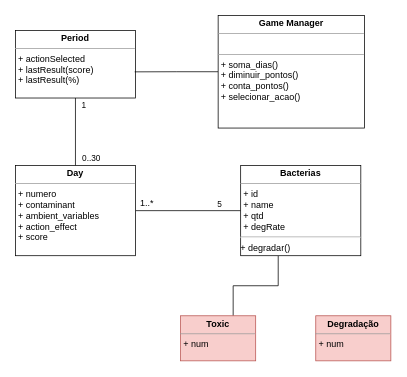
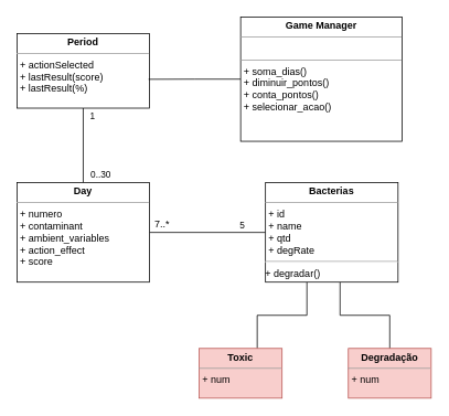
  <mxCell id="0" />
  <mxCell id="1" parent="0" />
  <mxCell id="2" style="edgeStyle=orthogonalEdgeStyle;rounded=0;orthogonalLoop=1;jettySize=auto;html=1;endArrow=none;endFill=0;" parent="1" source="5" target="8" edge="1"><mxGeometry relative="1" as="geometry" /></mxCell>
  <mxCell id="3" value="1" style="edgeLabel;html=1;align=center;verticalAlign=middle;resizable=0;points=[];" parent="2" vertex="1" connectable="0"><mxGeometry x="0.321" y="-1" relative="1" as="geometry"><mxPoint x="11" y="-49.43" as="offset" /></mxGeometry></mxCell>
  <mxCell id="4" value="0..30" style="edgeLabel;html=1;align=center;verticalAlign=middle;resizable=0;points=[];" parent="2" vertex="1" connectable="0"><mxGeometry x="-0.695" relative="1" as="geometry"><mxPoint x="20" y="66.29" as="offset" /></mxGeometry></mxCell>
  <mxCell id="5" value="&lt;p style=&quot;margin: 0px ; margin-top: 4px ; text-align: center&quot;&gt;&lt;b&gt;Period&lt;/b&gt;&lt;/p&gt;&lt;hr size=&quot;1&quot;&gt;&lt;p style=&quot;margin: 0px ; margin-left: 4px&quot;&gt;+ actionSelected&lt;/p&gt;&lt;p style=&quot;margin: 0px ; margin-left: 4px&quot;&gt;+ lastResult(score)&lt;/p&gt;&lt;p style=&quot;margin: 0px ; margin-left: 4px&quot;&gt;+ lastResult(%)&lt;/p&gt;&lt;p style=&quot;margin: 0px ; margin-left: 4px&quot;&gt;&lt;br&gt;&lt;/p&gt;" style="verticalAlign=top;align=left;overflow=fill;fontSize=12;fontFamily=Helvetica;html=1;" parent="1" vertex="1"><mxGeometry x="20" y="40" width="160" height="90" as="geometry" /></mxCell>
  <mxCell id="6" style="edgeStyle=orthogonalEdgeStyle;rounded=0;orthogonalLoop=1;jettySize=auto;html=1;endArrow=none;endFill=0;" parent="1" source="8" target="11" edge="1"><mxGeometry relative="1" as="geometry" /></mxCell>
  <mxCell id="7" value="5" style="edgeLabel;html=1;align=center;verticalAlign=middle;resizable=0;points=[];" parent="6" vertex="1" connectable="0"><mxGeometry x="-0.86" relative="1" as="geometry"><mxPoint x="101.43" y="-10" as="offset" /></mxGeometry></mxCell>
  <mxCell id="8" value="&lt;p style=&quot;margin: 0px ; margin-top: 4px ; text-align: center&quot;&gt;&lt;b&gt;Day&lt;/b&gt;&lt;/p&gt;&lt;hr size=&quot;1&quot;&gt;&lt;p style=&quot;margin: 0px ; margin-left: 4px&quot;&gt;+ numero&lt;/p&gt;&lt;p style=&quot;margin: 0px ; margin-left: 4px&quot;&gt;+ contaminant&lt;/p&gt;&lt;p style=&quot;margin: 0px ; margin-left: 4px&quot;&gt;+ ambient_variables&lt;/p&gt;&lt;p style=&quot;margin: 0px ; margin-left: 4px&quot;&gt;+ action_effect&lt;/p&gt;&lt;p style=&quot;margin: 0px ; margin-left: 4px&quot;&gt;+ score&lt;/p&gt;" style="verticalAlign=top;align=left;overflow=fill;fontSize=12;fontFamily=Helvetica;html=1;" parent="1" vertex="1"><mxGeometry x="20" y="220" width="160" height="120" as="geometry" /></mxCell>
  <mxCell id="9" style="edgeStyle=orthogonalEdgeStyle;rounded=0;orthogonalLoop=1;jettySize=auto;html=1;endArrow=none;endFill=0;" parent="1" source="11" target="12" edge="1"><mxGeometry relative="1" as="geometry"><Array as="points"><mxPoint x="370" y="380" /><mxPoint x="310" y="380" /></Array></mxGeometry></mxCell>
+ <mxCell id="10" style="edgeStyle=orthogonalEdgeStyle;rounded=0;orthogonalLoop=1;jettySize=auto;html=1;endArrow=none;endFill=0;" parent="1" source="11" target="13" edge="1"><mxGeometry relative="1" as="geometry"><Array as="points"><mxPoint x="410" y="380" /><mxPoint x="470" y="380" /></Array></mxGeometry></mxCell>
  <mxCell id="11" value="&lt;p style=&quot;margin: 0px ; margin-top: 4px ; text-align: center&quot;&gt;&lt;b&gt;Bacterias&lt;/b&gt;&lt;/p&gt;&lt;hr size=&quot;1&quot;&gt;&lt;p style=&quot;margin: 0px ; margin-left: 4px&quot;&gt;+ id&lt;br&gt;&lt;/p&gt;&lt;p style=&quot;margin: 0px ; margin-left: 4px&quot;&gt;+ name&lt;/p&gt;&lt;p style=&quot;margin: 0px ; margin-left: 4px&quot;&gt;+ qtd&lt;/p&gt;&lt;p style=&quot;margin: 0px ; margin-left: 4px&quot;&gt;+ degRate&lt;/p&gt;&lt;hr&gt;+ degradar()" style="verticalAlign=top;align=left;overflow=fill;fontSize=12;fontFamily=Helvetica;html=1;" parent="1" vertex="1"><mxGeometry x="320" y="220" width="160" height="120" as="geometry" /></mxCell>
  <mxCell id="12" value="&lt;p style=&quot;margin: 0px ; margin-top: 4px ; text-align: center&quot;&gt;&lt;b&gt;Toxic&lt;/b&gt;&lt;/p&gt;&lt;hr size=&quot;1&quot;&gt;&lt;p style=&quot;margin: 0px ; margin-left: 4px&quot;&gt;+ num&lt;/p&gt;" style="verticalAlign=top;align=left;overflow=fill;fontSize=12;fontFamily=Helvetica;html=1;fillColor=#f8cecc;strokeColor=#b85450;" parent="1" vertex="1"><mxGeometry x="240" y="420" width="100" height="60" as="geometry" /></mxCell>
  <mxCell id="13" value="&lt;p style=&quot;margin: 0px ; margin-top: 4px ; text-align: center&quot;&gt;&lt;b&gt;Degradação&lt;/b&gt;&lt;/p&gt;&lt;hr size=&quot;1&quot;&gt;&lt;p style=&quot;margin: 0px ; margin-left: 4px&quot;&gt;+ num&lt;/p&gt;" style="verticalAlign=top;align=left;overflow=fill;fontSize=12;fontFamily=Helvetica;html=1;fillColor=#f8cecc;strokeColor=#b85450;" parent="1" vertex="1"><mxGeometry x="420" y="420" width="100" height="60" as="geometry" /></mxCell>
- <mxCell id="14" value="1..*" style="text;html=1;align=center;verticalAlign=middle;resizable=0;points=[];autosize=1;" parent="1" vertex="1"><mxGeometry x="180" y="260" width="30" height="20" as="geometry" /></mxCell>
+ <mxCell id="14" value="7..*" style="text;html=1;align=center;verticalAlign=middle;resizable=0;points=[];autosize=1;" parent="1" vertex="1"><mxGeometry x="180" y="260" width="30" height="20" as="geometry" /></mxCell>
  <mxCell id="15" style="edgeStyle=orthogonalEdgeStyle;rounded=0;orthogonalLoop=1;jettySize=auto;html=1;entryX=0.993;entryY=0.613;entryDx=0;entryDy=0;entryPerimeter=0;endArrow=none;endFill=0;" parent="1" source="16" target="5" edge="1"><mxGeometry relative="1" as="geometry" /></mxCell>
  <mxCell id="16" value="&lt;p style=&quot;margin: 0px ; margin-top: 4px ; text-align: center&quot;&gt;&lt;b&gt;Game Manager&lt;/b&gt;&lt;/p&gt;&lt;hr size=&quot;1&quot;&gt;&lt;p style=&quot;margin: 0px ; margin-left: 4px&quot;&gt;&lt;br&gt;&lt;/p&gt;&lt;hr size=&quot;1&quot;&gt;&lt;p style=&quot;margin: 0px ; margin-left: 4px&quot;&gt;+ soma_dias()&lt;/p&gt;&lt;p style=&quot;margin: 0px ; margin-left: 4px&quot;&gt;+ diminuir_pontos()&lt;/p&gt;&lt;p style=&quot;margin: 0px ; margin-left: 4px&quot;&gt;+ conta_pontos()&lt;/p&gt;&lt;p style=&quot;margin: 0px ; margin-left: 4px&quot;&gt;+ selecionar_acao()&lt;/p&gt;&lt;p style=&quot;margin: 0px ; margin-left: 4px&quot;&gt;&lt;br&gt;&lt;/p&gt;" style="verticalAlign=top;align=left;overflow=fill;fontSize=12;fontFamily=Helvetica;html=1;" parent="1" vertex="1"><mxGeometry x="290" y="20" width="195" height="150" as="geometry" /></mxCell>
